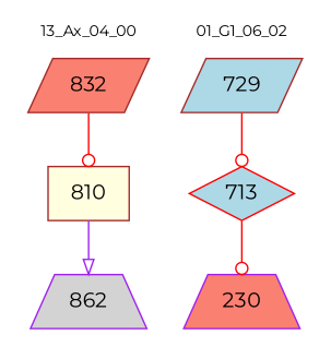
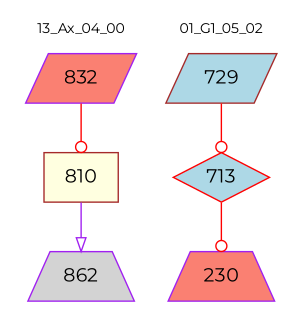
  digraph {
    fontname=Montserrat
    node [color=purple fillcolor=salmon fontname=Montserrat shape=parallelogram style=filled]
    edge [arrowhead=odot color=red fontname=Montserrat]
-   n1 [color=brown label=832]
+   n1 [label=832]
    n2 [color=brown fillcolor=lightyellow label=810 shape=box]
    n3 [fillcolor=lightgrey label=862 shape=trapezium]
    n4 [color=brown fillcolor=lightblue label=729]
    n5 [color=red fillcolor=lightblue label=713 shape=diamond]
    n6 [label=230 shape=trapezium]
    subgraph cluster_1 {
      color=white
      fontsize=10
      label="13_Ax_04_00"
      n1
      n2
      n3
    }
    subgraph cluster_2 {
      color=white
      fontsize=10
-     label="01_G1_06_02"
+     label="01_G1_05_02"
      n4
      n5
      n6
    }
    n1 -> n2
    n2 -> n3 [arrowhead=onormal color=purple]
    n4 -> n5
    n5 -> n6
  }
